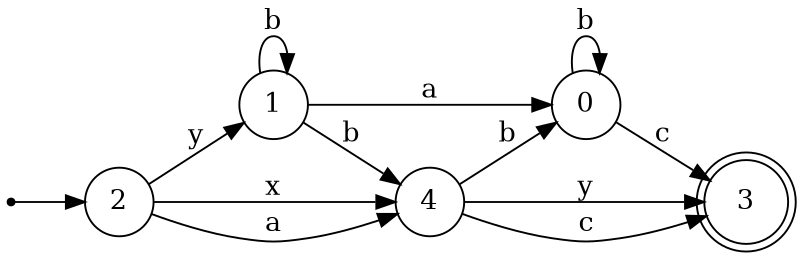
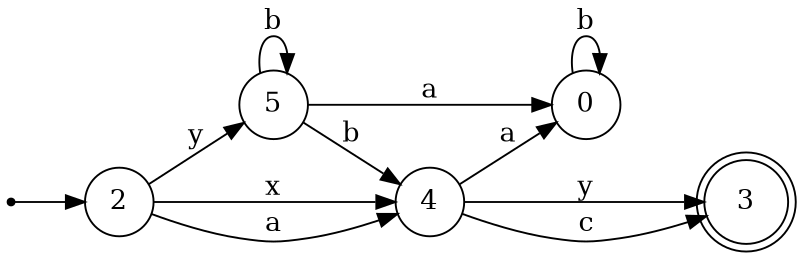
  digraph {
    rankdir=LR
    node [shape=circle]
    dummy0 [shape=point]
    2
-   1
+   1 [label=5]
    4
    0
    3 [shape=doublecircle]
    dummy0 -> 2
    2 -> 1 [label=y]
    2 -> 4 [label=x]
    2 -> 4 [label=a]
    1 -> 1 [label=b]
    1 -> 4 [label=b]
    1 -> 0 [label=a]
-   4 -> 0 [label=b]
+   4 -> 0 [label=a]
    4 -> 3 [label=y]
    4 -> 3 [label=c]
    0 -> 0 [label=b]
-   0 -> 3 [label=c]
  }
